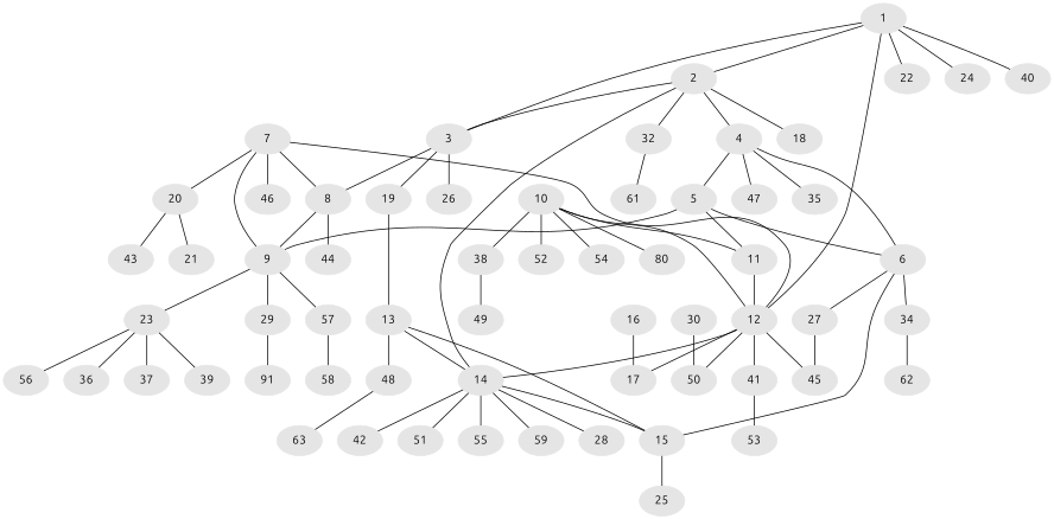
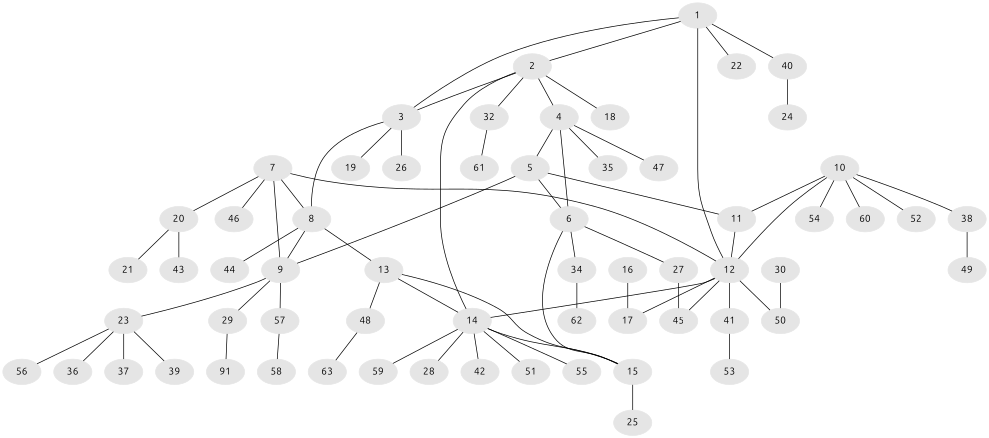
  graph {
    fontname=Ubuntu
    node [color=gray90 fontname=Ubuntu style=filled]
    edge [fontname=Ubuntu]
    1
    2
    3
    12
    22
    24
    40
    4
    14
    18
    32
    8
    19
    26
    17
    41
    45
    50
    5
    6
    35
    47
    15
    28
    42
    51
    55
    59
    61
    9
    13
    44
    11
    27
    34
    16
    30
    23
    29
    57
    25
    62
    7
    20
    46
    21
    43
    48
    36
    37
    39
    56
    n53 [label=91]
    58
    10
    38
    52
    54
-   60 [label=80]
+   60
    49
    53
    63
    1 -- 2
    1 -- 3
    1 -- 12
    1 -- 22
-   1 -- 24
+   40 -- 24
    1 -- 40
    2 -- 3
    2 -- 4
    2 -- 14
    2 -- 18
    2 -- 32
    3 -- 8
    3 -- 19
    3 -- 26
    12 -- 14
    12 -- 17
    12 -- 41
    12 -- 45
    12 -- 50
    4 -- 5
    4 -- 6
    4 -- 35
    4 -- 47
    14 -- 15
    14 -- 28
    14 -- 42
    14 -- 51
    14 -- 55
    14 -- 59
    32 -- 61
    8 -- 9
-   19 -- 13
+   8 -- 13
    8 -- 44
    41 -- 53
    5 -- 6
    5 -- 9
    5 -- 11
    6 -- 15
    6 -- 27
    6 -- 34
    15 -- 25
    9 -- 23
    9 -- 29
    9 -- 57
    13 -- 14
    13 -- 15
    13 -- 48
    11 -- 12
    27 -- 45
    34 -- 62
    16 -- 17
    30 -- 50
    23 -- 36
    23 -- 37
    23 -- 39
    23 -- 56
    29 -- n53
    57 -- 58
    7 -- 12
    7 -- 8
    7 -- 9
    7 -- 20
    7 -- 46
    20 -- 21
    20 -- 43
    48 -- 63
    10 -- 12
    10 -- 11
    10 -- 38
    10 -- 52
    10 -- 54
    10 -- 60
    38 -- 49
  }
